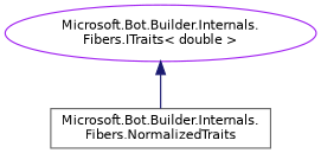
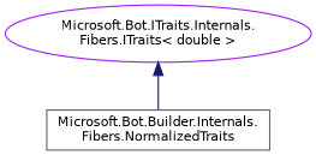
  digraph {
    rankdir=TB
    node [fillcolor=white fontname=Helvetica fontsize=10 style=filled]
-   n1 [color=purple height=0.2 label="Microsoft.Bot.Builder.Internals.\lFibers.ITraits\< double \>" shape=ellipse width=0.4]
+   n1 [color=purple height=0.2 label="Microsoft.Bot.ITraits.Internals.\lFibers.ITraits\< double \>" shape=ellipse width=0.4]
    n2 [color=gray40 height=0.2 label="Microsoft.Bot.Builder.Internals.\lFibers.NormalizedTraits" shape=box width=0.4]
    n1 -> n2 [color=midnightblue dir=back fontname=Helvetica fontsize=10 labelfontname=Helvetica labelfontsize=10 style=solid]
  }
